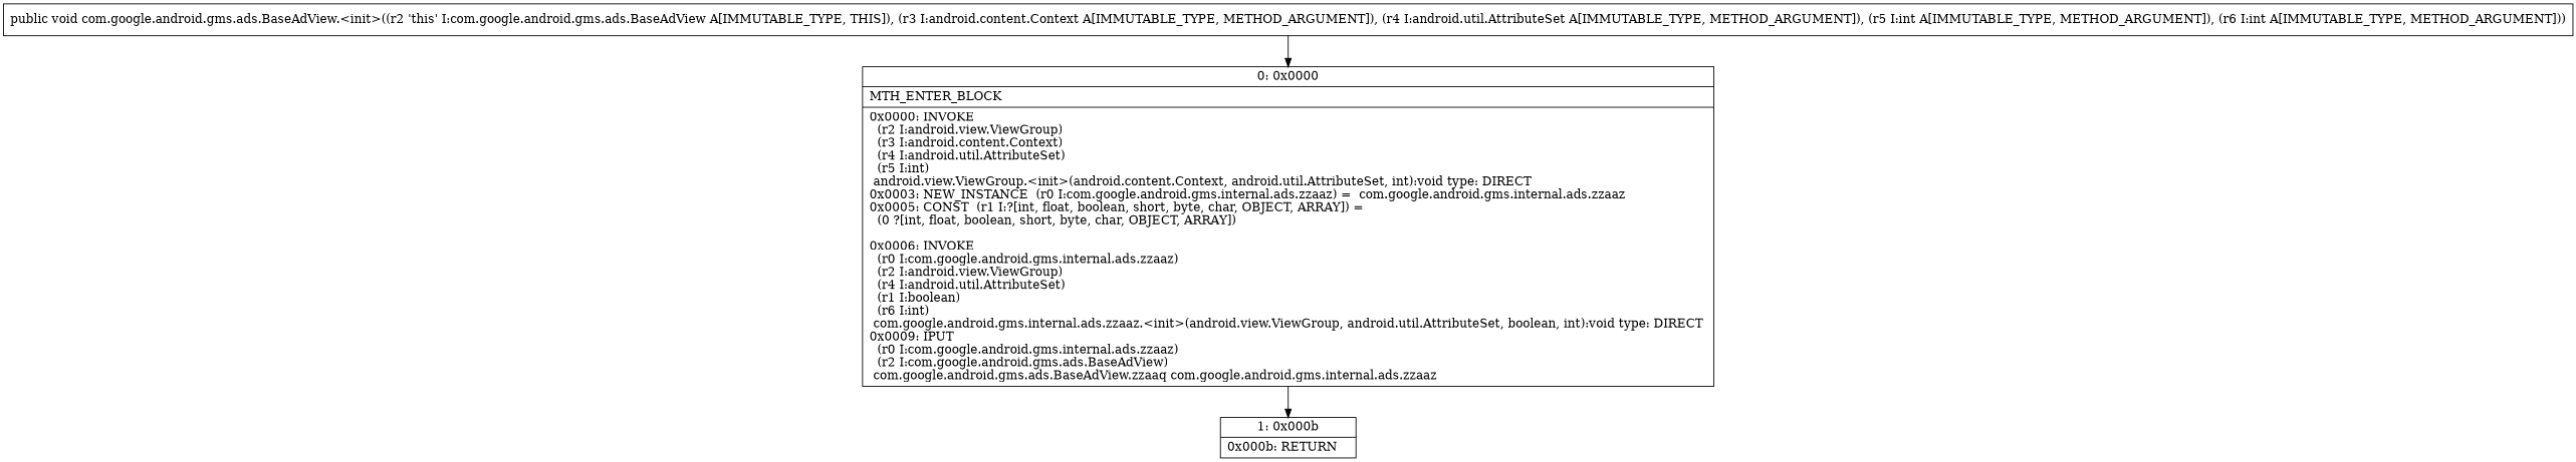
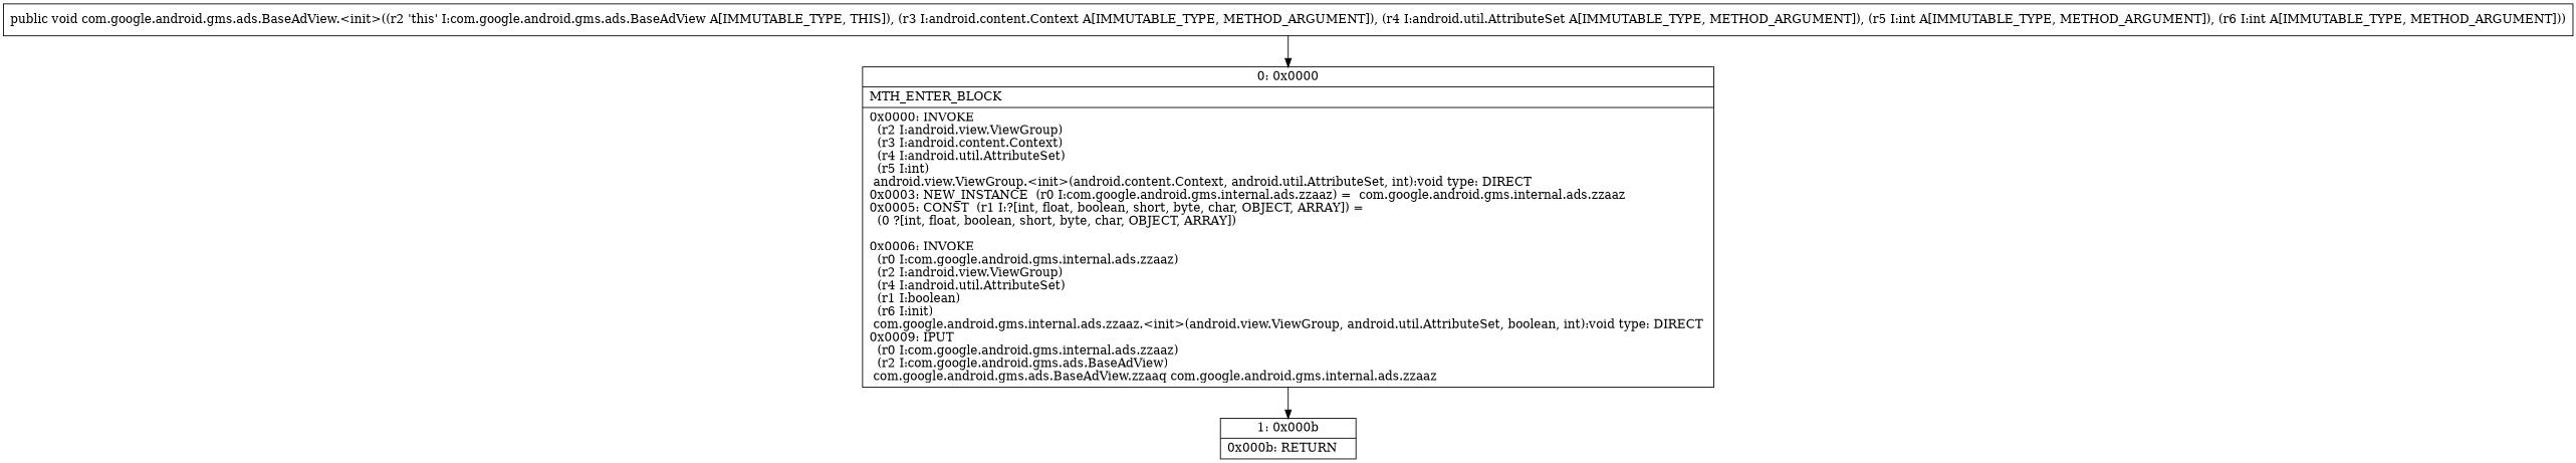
  digraph {
    node [shape=record]
-   n1 [label="{0\:\ 0x0000|MTH_ENTER_BLOCK\l|0x0000: INVOKE  \l  (r2 I:android.view.ViewGroup)\l  (r3 I:android.content.Context)\l  (r4 I:android.util.AttributeSet)\l  (r5 I:int)\l android.view.ViewGroup.\<init\>(android.content.Context, android.util.AttributeSet, int):void type: DIRECT \l0x0003: NEW_INSTANCE  (r0 I:com.google.android.gms.internal.ads.zzaaz) =  com.google.android.gms.internal.ads.zzaaz \l0x0005: CONST  (r1 I:?[int, float, boolean, short, byte, char, OBJECT, ARRAY]) = \l  (0 ?[int, float, boolean, short, byte, char, OBJECT, ARRAY])\l \l0x0006: INVOKE  \l  (r0 I:com.google.android.gms.internal.ads.zzaaz)\l  (r2 I:android.view.ViewGroup)\l  (r4 I:android.util.AttributeSet)\l  (r1 I:boolean)\l  (r6 I:int)\l com.google.android.gms.internal.ads.zzaaz.\<init\>(android.view.ViewGroup, android.util.AttributeSet, boolean, int):void type: DIRECT \l0x0009: IPUT  \l  (r0 I:com.google.android.gms.internal.ads.zzaaz)\l  (r2 I:com.google.android.gms.ads.BaseAdView)\l com.google.android.gms.ads.BaseAdView.zzaaq com.google.android.gms.internal.ads.zzaaz \l}"]
+   n1 [label="{0\:\ 0x0000|MTH_ENTER_BLOCK\l|0x0000: INVOKE  \l  (r2 I:android.view.ViewGroup)\l  (r3 I:android.content.Context)\l  (r4 I:android.util.AttributeSet)\l  (r5 I:int)\l android.view.ViewGroup.\<init\>(android.content.Context, android.util.AttributeSet, int):void type: DIRECT \l0x0003: NEW_INSTANCE  (r0 I:com.google.android.gms.internal.ads.zzaaz) =  com.google.android.gms.internal.ads.zzaaz \l0x0005: CONST  (r1 I:?[int, float, boolean, short, byte, char, OBJECT, ARRAY]) = \l  (0 ?[int, float, boolean, short, byte, char, OBJECT, ARRAY])\l \l0x0006: INVOKE  \l  (r0 I:com.google.android.gms.internal.ads.zzaaz)\l  (r2 I:android.view.ViewGroup)\l  (r4 I:android.util.AttributeSet)\l  (r1 I:boolean)\l  (r6 I:init)\l com.google.android.gms.internal.ads.zzaaz.\<init\>(android.view.ViewGroup, android.util.AttributeSet, boolean, int):void type: DIRECT \l0x0009: IPUT  \l  (r0 I:com.google.android.gms.internal.ads.zzaaz)\l  (r2 I:com.google.android.gms.ads.BaseAdView)\l com.google.android.gms.ads.BaseAdView.zzaaq com.google.android.gms.internal.ads.zzaaz \l}"]
    n2 [label="{1\:\ 0x000b|0x000b: RETURN   \l}"]
    n3 [label="{public void com.google.android.gms.ads.BaseAdView.\<init\>((r2 'this' I:com.google.android.gms.ads.BaseAdView A[IMMUTABLE_TYPE, THIS]), (r3 I:android.content.Context A[IMMUTABLE_TYPE, METHOD_ARGUMENT]), (r4 I:android.util.AttributeSet A[IMMUTABLE_TYPE, METHOD_ARGUMENT]), (r5 I:int A[IMMUTABLE_TYPE, METHOD_ARGUMENT]), (r6 I:int A[IMMUTABLE_TYPE, METHOD_ARGUMENT])) }"]
    n1 -> n2
    n3 -> n1
  }
